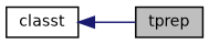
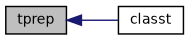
  digraph {
    rankdir=LR
    node [color=black fontname=Helvetica fontsize=10 shape=record style=filled]
    n1 [fillcolor=grey75 fontcolor=black height=0.2 label=tprep width=0.4]
    n2 [fillcolor=white height=0.2 label=classt width=0.4]
-   n2 -> n1 [color=midnightblue dir=back fontname=Helvetica fontsize=10 labelfontname=Helvetica labelfontsize=10 style=solid]
+   n1 -> n2 [color=midnightblue dir=back fontname=Helvetica fontsize=10 labelfontname=Helvetica labelfontsize=10 style=solid]
  }
